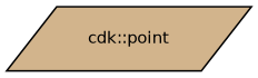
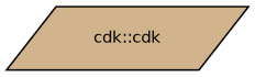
  digraph {
    rankdir=LR
-   n1 [color=black fillcolor=tan fontname=Helvetica fontsize=10 height=0.2 label="cdk::point" shape=parallelogram style=filled width=0.4]
+   n1 [color=black fillcolor=tan fontname=Helvetica fontsize=10 height=0.2 label="cdk::cdk" shape=parallelogram style=filled width=0.4]
  }
